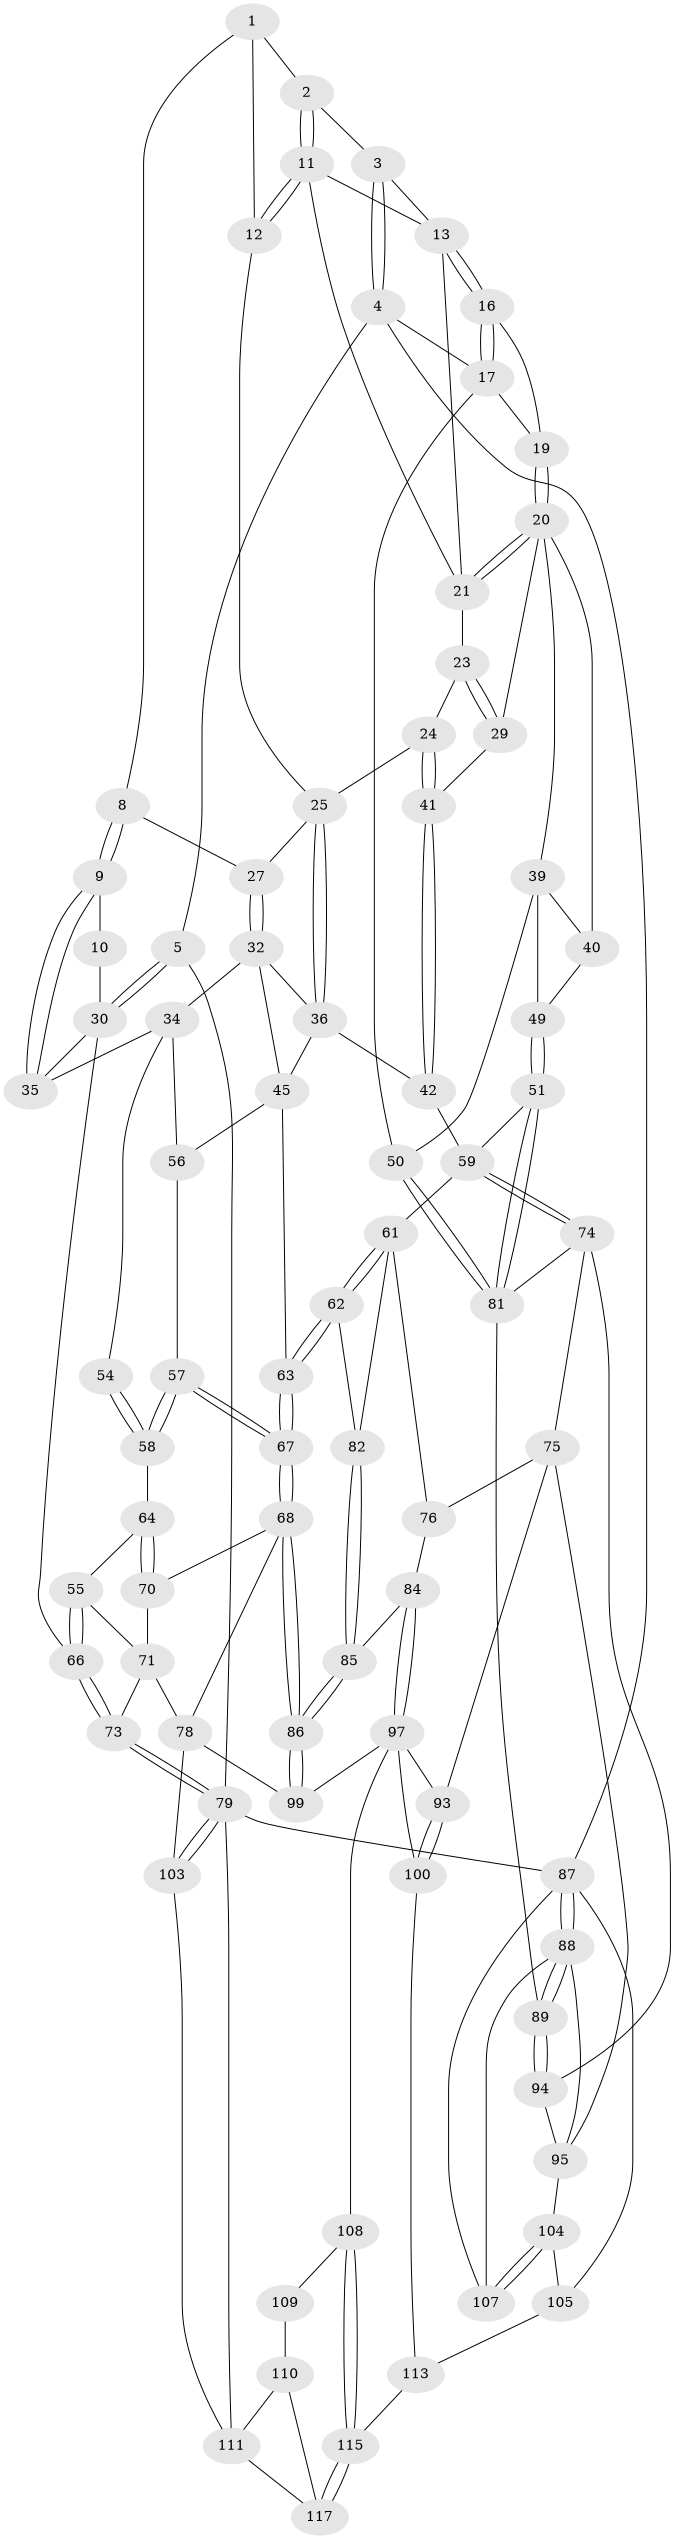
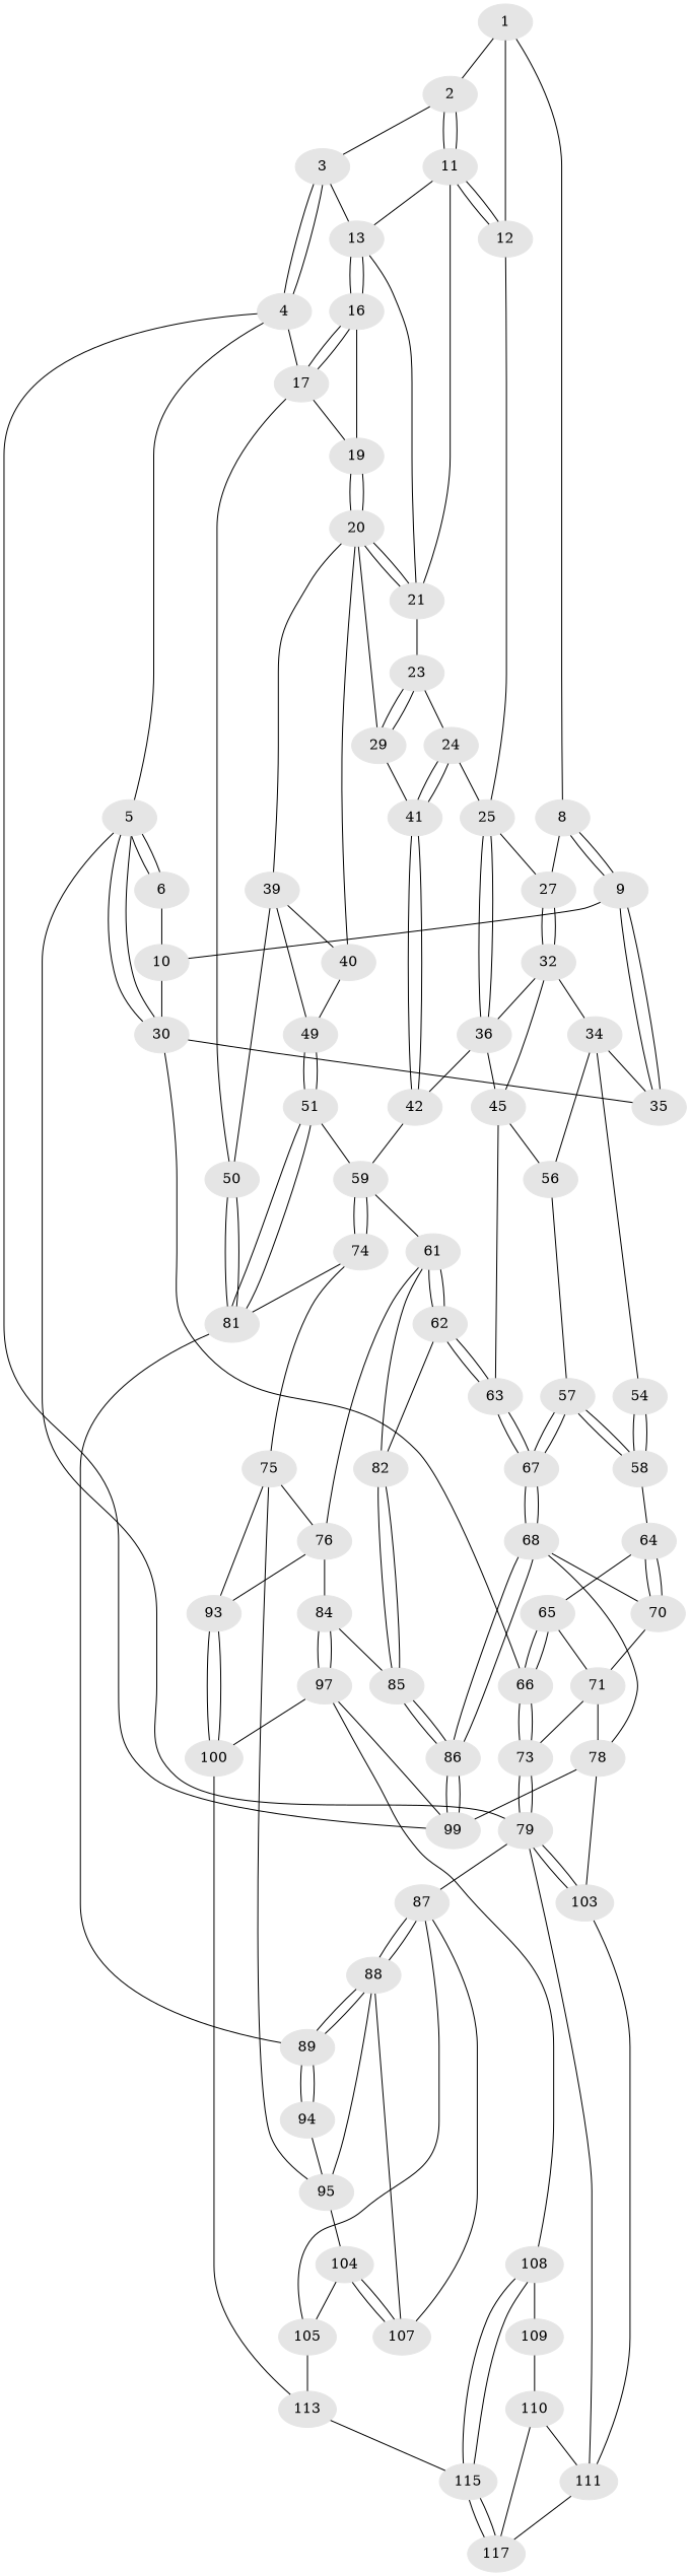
  graph {
    node [color=gray90 style=filled]
    1 [super="+7"]
    2
    8
    12
    3
    11 [super="+15"]
    9
    27
    25 [super="+26"]
    4
    13 [super="+14"]
    21 [super="+22"]
    5
    17 [super="+18"]
    87 [super="+114"]
    16
+   6
    30 [super="+31"]
    79 [super="+80"]
    19 [super="+38"]
    50
    88 [super="+106"]
    105 [super="+112"]
    107
    10
    35 [super="+37"]
    66
    103
    111 [super="+118"]
    32 [super="+33"]
    23
    36 [super="+43"]
    20 [super="+28"]
    81 [super="+90"]
    39 [super="+48"]
    29 [super="+44"]
    40 [super="+46"]
    49
    41
    24
    42
    45 [super="+55"]
    34 [super="+53"]
    73
    54
    56
    63
    58
    57
    59 [super="+60"]
    51 [super="+52"]
    61 [super="+77"]
    74 [super="+91"]
    67
    89
    64
    68 [super="+69"]
-   65 [label=55]
+   65
    70
    62
    76 [super="+83"]
    82
    75 [super="+92"]
    94
    93
    84
    85
    71 [super="+72"]
    78 [super="+102"]
    86
    99
    95 [super="+96"]
    100 [super="+101"]
    104
    97 [super="+98"]
    117
    108
    113
    109
    115
    110 [super="+116"]
    1 -- 2
    1 -- 8
    1 -- 12
    2 -- 3
    2 -- 11
    2 -- 11
    8 -- 9
    8 -- 9
    8 -- 27
    12 -- 25
    3 -- 4
    3 -- 4
    3 -- 13
    11 -- 12
    11 -- 12
    11 -- 13
    11 -- 21
    9 -- 10
    9 -- 35
    9 -- 35
    27 -- 32
    27 -- 32
    25 -- 27
    25 -- 36
    25 -- 36
    4 -- 5
    4 -- 17
-   4 -- 87
+   4 -- 99
    13 -- 21
    13 -- 16
    13 -- 16
    21 -- 23
+   5 -- 6
+   5 -- 6
    5 -- 30
    5 -- 30
    5 -- 79
    17 -- 19
    17 -- 50
    87 -- 88
    87 -- 88
    87 -- 105
    87 -- 107
    16 -- 17
    16 -- 17
    16 -- 19
+   6 -- 10
    30 -- 35
    30 -- 66
    79 -- 87
    79 -- 103
    79 -- 103
    79 -- 111
    19 -- 20
    19 -- 20
    50 -- 81
    50 -- 81
    88 -- 107
    88 -- 89
    88 -- 89
    88 -- 95
    105 -- 113
    10 -- 30
    66 -- 73
    66 -- 73
    103 -- 111
    111 -- 117
    32 -- 36
    32 -- 45
    32 -- 34
    23 -- 29
    23 -- 29
    23 -- 24
    36 -- 42
    36 -- 45
    20 -- 21
    20 -- 21
    20 -- 39
    20 -- 29
    20 -- 40
    81 -- 89
    39 -- 50
    39 -- 40
    39 -- 49
    29 -- 41
    40 -- 49
    49 -- 51
    49 -- 51
    41 -- 42
    41 -- 42
    24 -- 25
    24 -- 41
    24 -- 41
    42 -- 59
    45 -- 56
    45 -- 63
    34 -- 35
    34 -- 54
    34 -- 56
    73 -- 79
    73 -- 79
    54 -- 58
    54 -- 58
    56 -- 57
    63 -- 67
    63 -- 67
    58 -- 64
    57 -- 58
    57 -- 58
    57 -- 67
    57 -- 67
    59 -- 61
    59 -- 74
    59 -- 74
    51 -- 81
    51 -- 81
    51 -- 59
    61 -- 62
    61 -- 62
    61 -- 76
    61 -- 82
    74 -- 81
    74 -- 75
-   74 -- 94
    67 -- 68
    67 -- 68
    89 -- 94
    89 -- 94
    64 -- 65
    64 -- 70
    64 -- 70
    68 -- 70
    68 -- 78
    68 -- 86
    68 -- 86
    65 -- 66
    65 -- 66
    65 -- 71
    70 -- 71
    62 -- 63
    62 -- 63
    62 -- 82
-   97 -- 93
+   76 -- 93
    76 -- 84
    82 -- 85
    82 -- 85
    75 -- 76
    75 -- 93
    75 -- 95
    94 -- 95
    93 -- 100
    93 -- 100
    84 -- 85
    84 -- 97
    84 -- 97
    85 -- 86
    85 -- 86
    71 -- 73
    71 -- 78
    78 -- 103
    78 -- 99
    86 -- 99
    86 -- 99
    95 -- 104
    100 -- 113
    104 -- 105
    104 -- 107
    104 -- 107
    97 -- 99
    97 -- 100
    97 -- 108
    108 -- 109
    108 -- 115
    108 -- 115
    113 -- 115
    109 -- 110 [weight=2]
    115 -- 117
    115 -- 117
    110 -- 111
    110 -- 117
  }
